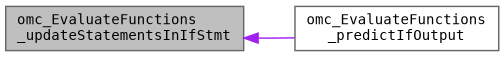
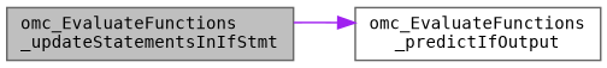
  digraph {
    rankdir=LR
    fontname="DejaVu Sans Mono"
    node [color=gray40 fontname="DejaVu Sans Mono" fontsize=10 shape=record style=filled]
    n1 [fillcolor=grey75 fontcolor=black height=0.2 label="omc_EvaluateFunctions\l_updateStatementsInIfStmt" width=0.4]
    n2 [fillcolor=white height=0.2 label="omc_EvaluateFunctions\l_predictIfOutput" width=0.4]
-   n1 -> n2 [color=purple dir=back fontname="DejaVu Sans Mono" fontsize=10 labelfontname=Helvetica labelfontsize=10 style=solid]
+   n2 -> n1 [color=purple dir=back fontname="DejaVu Sans Mono" fontsize=10 labelfontname=Helvetica labelfontsize=10 style=solid]
  }
